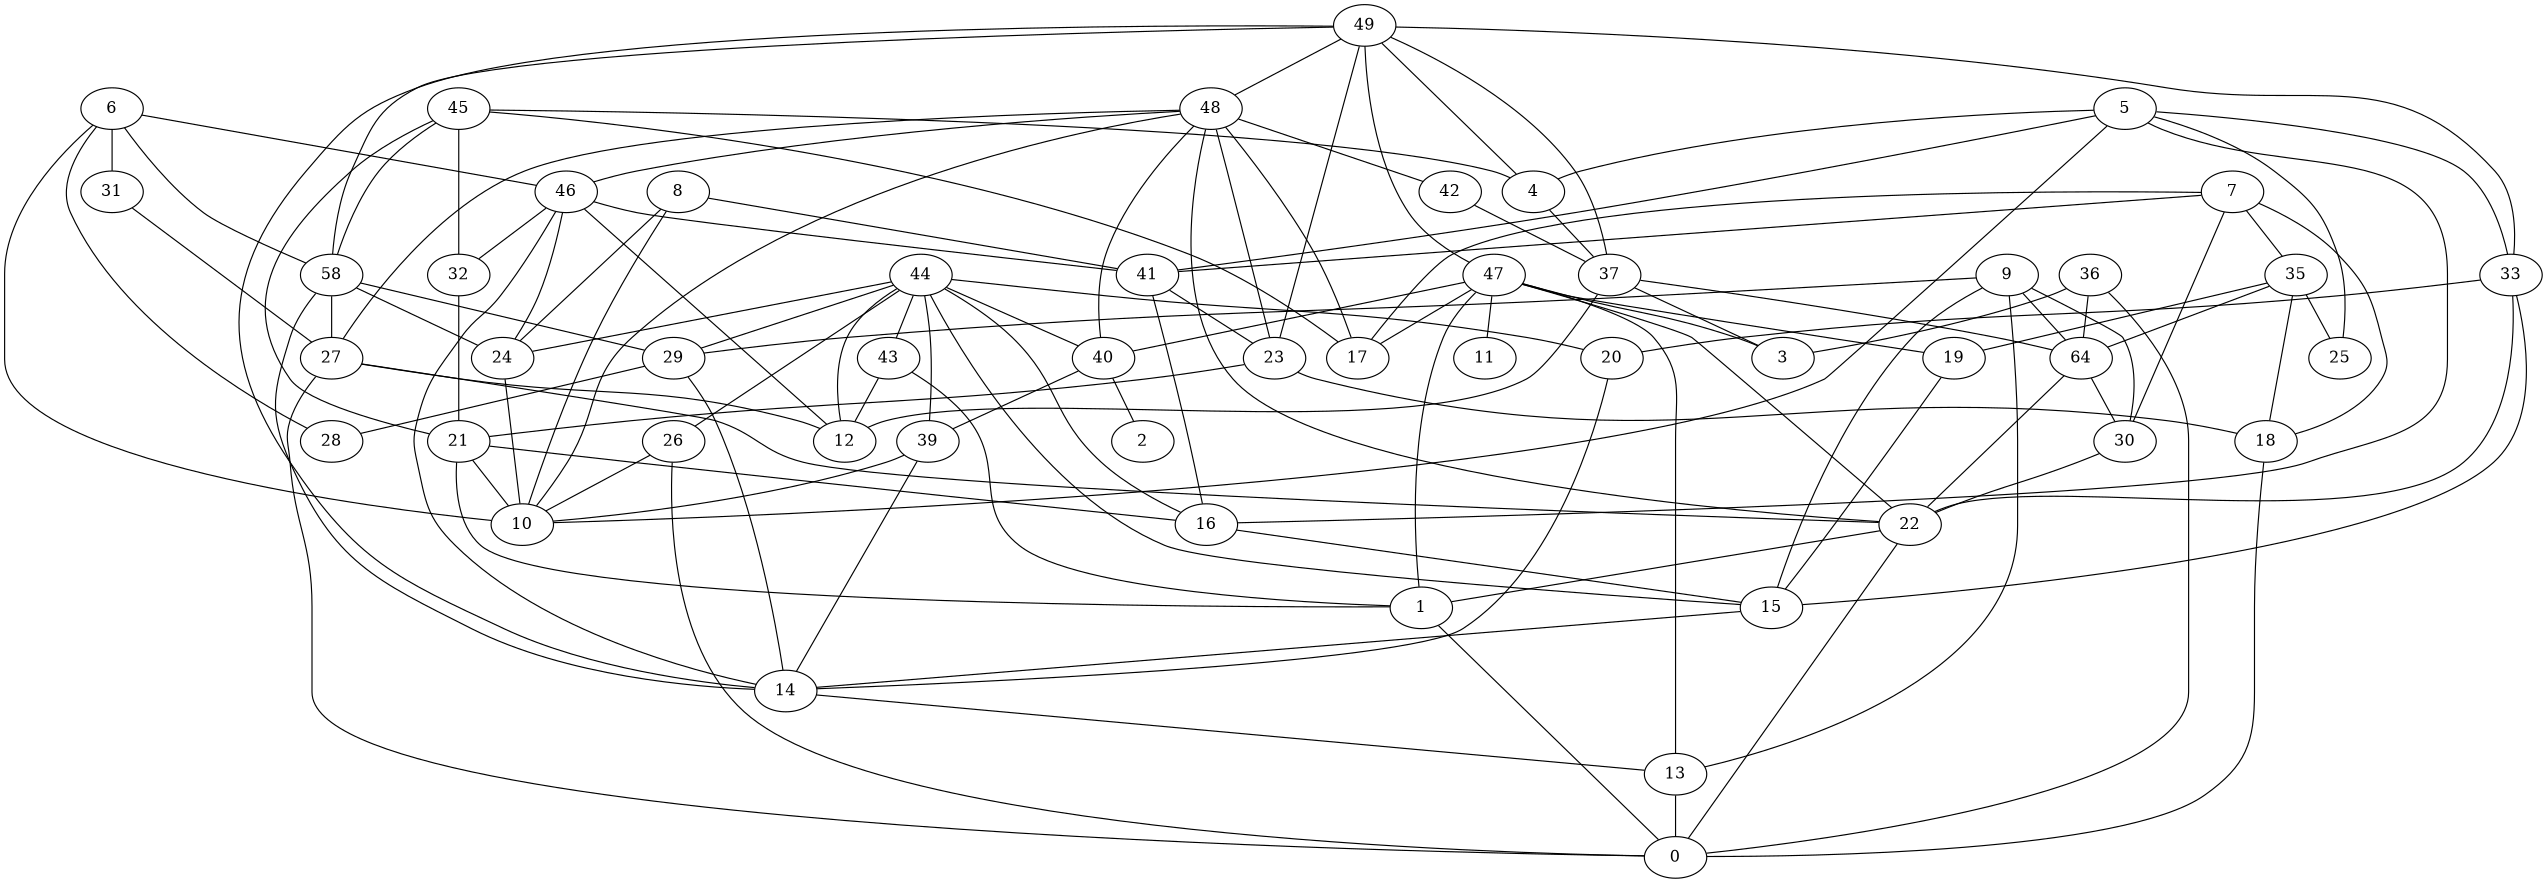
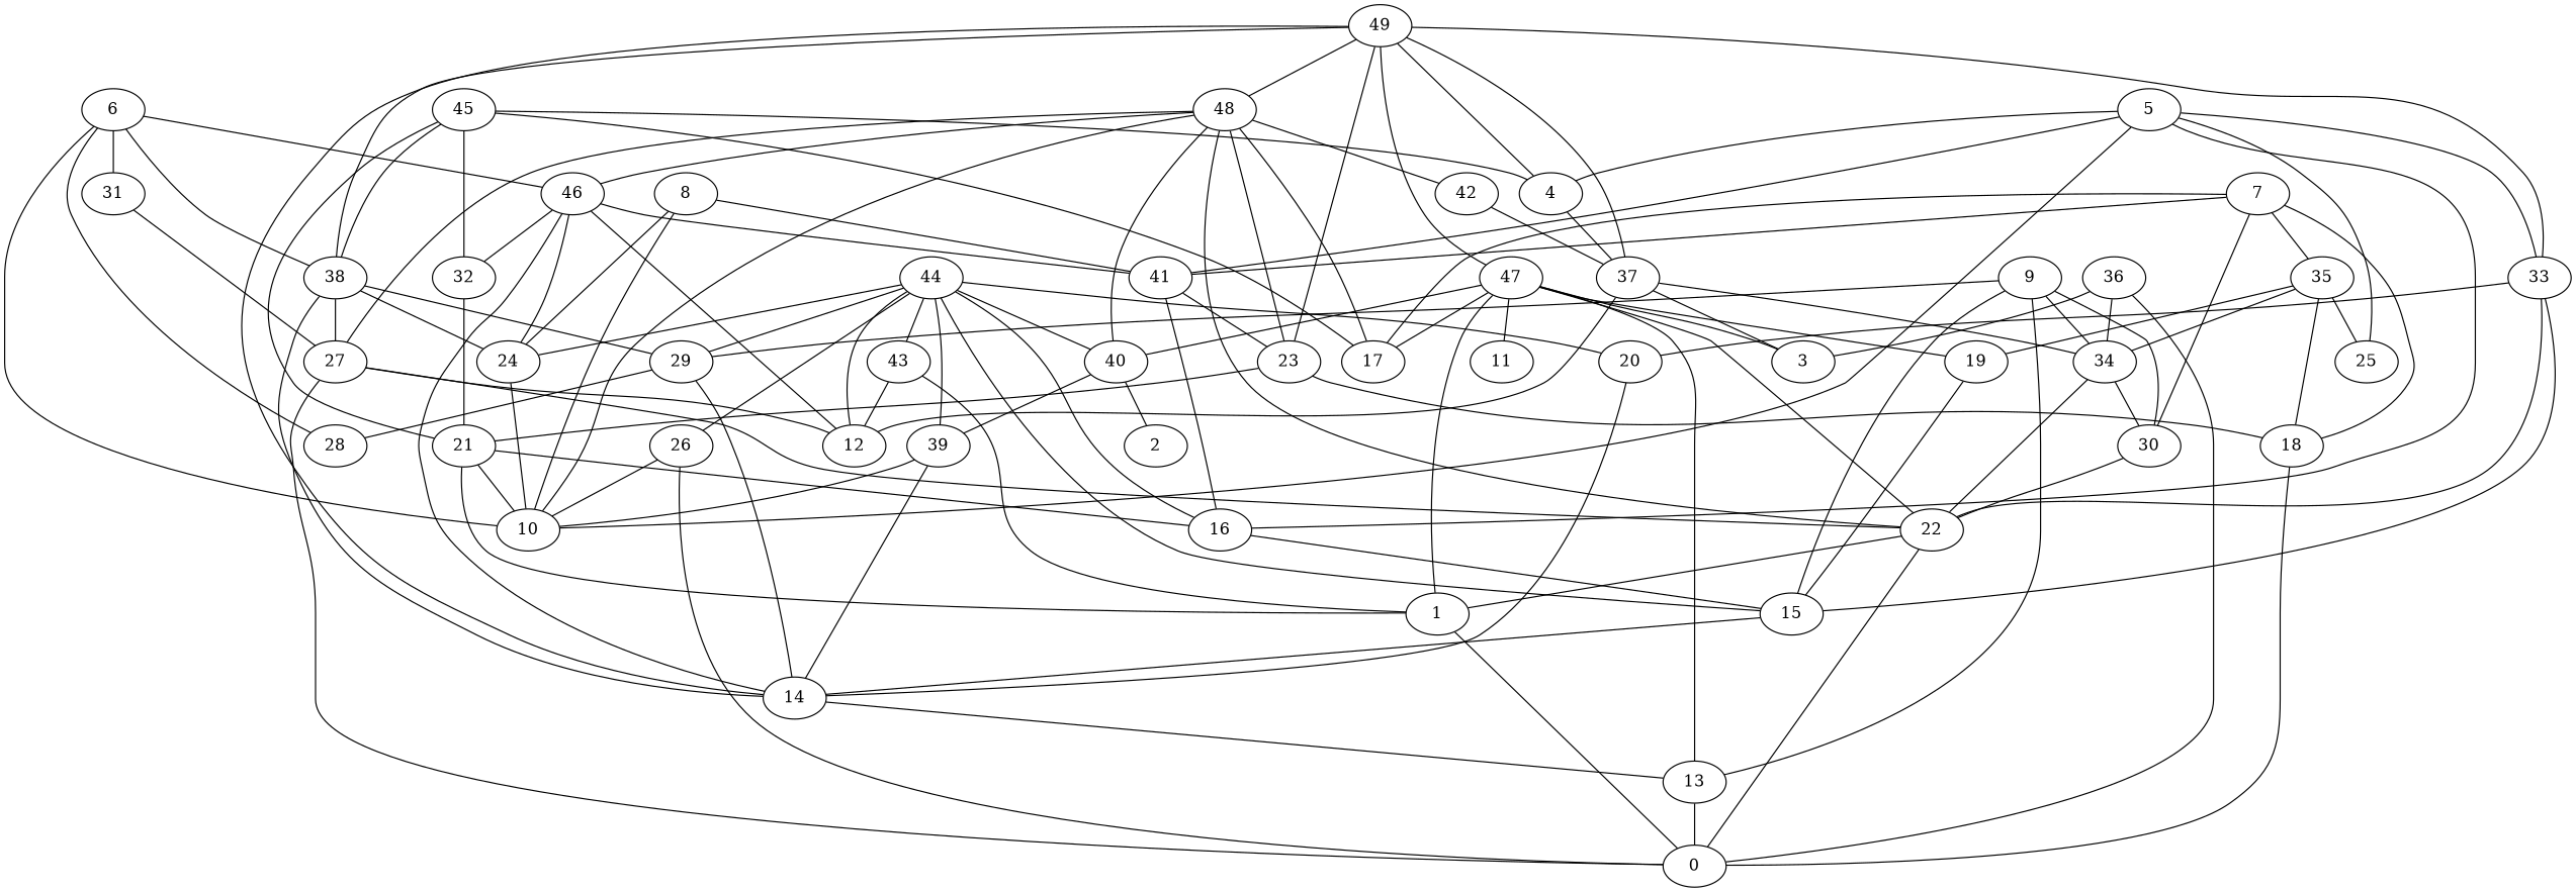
  digraph {
    edge [color=black dir=none]
    43
    1
    12
    0
    22
    26
    10
    37
-   34 [label=64]
+   34
    3
    30
    40
    2
    5
    4
    25
    16
    19
    41
    15
    7
    17
    18
    35
    27
    29
    28
    14
    20
    13
    24
    44
    39
    49
    33
    48
    23
    47
-   38 [label=58]
+   38
    42
    46
    21
    11
    8
    36
    9
    32
    6
    31
    45
    subgraph sub_1 {
      43
      1
      12
      0
      22
      26
      10
      37
      34
      3
      30
      40
      2
      5
      4
      25
      16
      19
      41
      15
      7
      17
      18
      35
      27
      29
      28
      14
      20
      13
      24
      44
      39
      49
      33
      48
      23
      47
      38
      42
      46
      21
      11
      8
      36
      9
      32
      6
      31
      45
    }
    43 -> 1
    43 -> 12
    1 -> 0
    22 -> 1
    22 -> 0
    26 -> 0
    26 -> 10
    37 -> 12
    37 -> 34
    37 -> 3
    34 -> 22
    34 -> 30
    30 -> 22
    40 -> 2
    40 -> 39
    5 -> 10
    5 -> 4
    5 -> 25
    5 -> 16
    5 -> 41
    5 -> 33
    4 -> 37
    16 -> 15
    19 -> 15
    41 -> 16
    41 -> 23
    15 -> 14
    7 -> 30
    7 -> 41
    7 -> 17
    7 -> 18
    7 -> 35
    18 -> 0
    35 -> 34
    35 -> 25
    35 -> 19
    35 -> 18
    27 -> 12
    27 -> 0
    27 -> 22
    29 -> 28
    29 -> 14
    14 -> 13
    20 -> 14
    13 -> 0
    24 -> 10
    44 -> 43
    44 -> 12
    44 -> 26
    44 -> 40
    44 -> 16
    44 -> 15
    44 -> 29
    44 -> 20
    44 -> 24
    44 -> 39
    39 -> 10
    39 -> 14
    49 -> 37
    49 -> 4
    49 -> 14
    49 -> 33
    49 -> 48
    49 -> 23
    49 -> 47
    49 -> 38
    33 -> 22
    33 -> 15
    33 -> 20
    48 -> 22
    48 -> 10
    48 -> 40
    48 -> 17
    48 -> 27
    48 -> 23
    48 -> 42
    48 -> 46
    23 -> 18
    23 -> 21
    47 -> 1
    47 -> 22
    47 -> 3
    47 -> 40
    47 -> 19
    47 -> 17
    47 -> 13
    47 -> 11
    38 -> 27
    38 -> 29
    38 -> 14
    38 -> 24
    42 -> 37
    46 -> 12
    46 -> 41
    46 -> 14
    46 -> 24
    46 -> 32
    21 -> 1
    21 -> 10
    21 -> 16
    8 -> 10
    8 -> 41
    8 -> 24
    36 -> 0
    36 -> 34
    36 -> 3
    9 -> 34
    9 -> 30
    9 -> 15
    9 -> 29
    9 -> 13
    32 -> 21
    6 -> 10
    6 -> 28
    6 -> 38
    6 -> 46
    6 -> 31
    31 -> 27
    45 -> 4
    45 -> 17
    45 -> 38
    45 -> 21
    45 -> 32
  }
